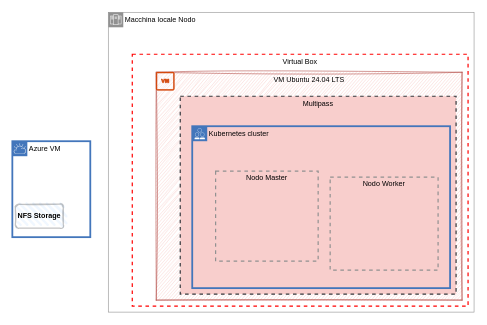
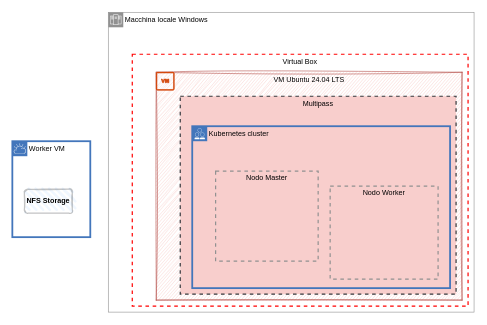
  <mxCell id="0" />
  <mxCell id="1" parent="0" />
- <mxCell id="2" value="Macchina locale Nodo" style="shape=mxgraph.ibm.box;prType=zone;fontStyle=0;verticalAlign=top;align=left;spacingLeft=32;spacingTop=4;fillColor=none;rounded=0;whiteSpace=wrap;html=1;strokeColor=#919191;strokeWidth=1;dashed=0;container=1;spacing=-4;collapsible=0;expand=0;recursiveResize=0;" vertex="1" parent="1"><mxGeometry x="180" y="20" width="610" height="500" as="geometry" /></mxCell>
+ <mxCell id="2" value="Macchina locale Windows" style="shape=mxgraph.ibm.box;prType=zone;fontStyle=0;verticalAlign=top;align=left;spacingLeft=32;spacingTop=4;fillColor=none;rounded=0;whiteSpace=wrap;html=1;strokeColor=#919191;strokeWidth=1;dashed=0;container=1;spacing=-4;collapsible=0;expand=0;recursiveResize=0;" vertex="1" parent="1"><mxGeometry x="180" y="20" width="610" height="500" as="geometry" /></mxCell>
  <mxCell id="3" value="Virtual Box" style="fontStyle=0;verticalAlign=top;align=center;spacingTop=-2;fillColor=none;rounded=0;whiteSpace=wrap;html=1;strokeColor=#FF0000;strokeWidth=2;dashed=1;container=1;collapsible=0;expand=0;recursiveResize=0;" vertex="1" parent="1"><mxGeometry x="220" y="90" width="560" height="420" as="geometry" /></mxCell>
  <mxCell id="4" value="VM Ubuntu 24.04 LTS" style="fontStyle=0;verticalAlign=top;align=center;spacingTop=-2;fillColor=#f8cecc;rounded=0;whiteSpace=wrap;html=1;strokeColor=#b85450;strokeWidth=1;dashed=0;container=1;collapsible=0;expand=0;recursiveResize=0;sketch=1;curveFitting=1;jiggle=2;" vertex="1" parent="1"><mxGeometry x="260" y="120" width="510" height="380" as="geometry" /></mxCell>
  <mxCell id="5" value="" style="sketch=0;pointerEvents=1;shadow=0;dashed=0;html=1;aspect=fixed;labelPosition=center;verticalLabelPosition=bottom;verticalAlign=top;align=center;outlineConnect=0;shape=mxgraph.vvd.virtual_machine;fillColor=#fa6800;fontColor=#000000;strokeColor=#C73500;" vertex="1" parent="4"><mxGeometry width="30" height="30" as="geometry" /></mxCell>
  <mxCell id="6" value="Multipass" style="fontStyle=0;verticalAlign=top;align=center;spacingTop=-2;fillColor=#f8cecc;rounded=0;whiteSpace=wrap;html=1;strokeColor=#36393d;strokeWidth=2;dashed=1;container=1;collapsible=0;expand=0;recursiveResize=0;" vertex="1" parent="1"><mxGeometry x="300" y="160" width="460" height="330" as="geometry" /></mxCell>
  <mxCell id="7" value="Kubernetes cluster" style="shape=mxgraph.ibm.box;prType=public;fontStyle=0;verticalAlign=top;align=left;spacingLeft=32;spacingTop=4;fillColor=none;rounded=0;whiteSpace=wrap;html=1;strokeColor=#4376BB;strokeWidth=3;dashed=0;container=1;spacing=-4;collapsible=0;expand=0;recursiveResize=0;" vertex="1" parent="1"><mxGeometry x="320" y="210" width="430" height="270" as="geometry" /></mxCell>
  <mxCell id="8" value="Nodo Master" style="fontStyle=0;verticalAlign=top;align=center;spacingTop=-2;fillColor=none;rounded=0;whiteSpace=wrap;html=1;strokeColor=#919191;strokeWidth=2;dashed=1;container=1;collapsible=0;expand=0;recursiveResize=0;" vertex="1" parent="7"><mxGeometry x="39" y="75" width="171" height="150" as="geometry" /></mxCell>
- <mxCell id="9" value="Nodo Worker" style="fontStyle=0;verticalAlign=top;align=center;spacingTop=-2;fillColor=none;rounded=0;whiteSpace=wrap;html=1;strokeColor=#919191;strokeWidth=2;dashed=1;container=1;collapsible=0;expand=0;recursiveResize=0;" vertex="1" parent="7"><mxGeometry x="230" y="85" width="180" height="155" as="geometry" /></mxCell>
- <mxCell id="10" value="Azure VM" style="shape=mxgraph.ibm.box;prType=cloud;fontStyle=0;verticalAlign=top;align=left;spacingLeft=32;spacingTop=4;fillColor=none;rounded=0;whiteSpace=wrap;html=1;strokeColor=#4376BB;strokeWidth=3;dashed=0;container=1;spacing=-4;collapsible=0;expand=0;recursiveResize=0;" vertex="1" parent="1"><mxGeometry x="20" y="235" width="130" height="160" as="geometry" /></mxCell>
- <mxCell id="11" value="&lt;b&gt;NFS Storage&lt;/b&gt;" style="rounded=1;whiteSpace=wrap;html=1;strokeWidth=2;fillWeight=4;hachureGap=8;hachureAngle=45;fillColor=#cce5ff;sketch=1;strokeColor=#36393d;perimeterSpacing=0;opacity=30;glass=0;shadow=0;" vertex="1" parent="10"><mxGeometry x="5" y="105" width="80" height="40" as="geometry" /></mxCell>
+ <mxCell id="9" value="Nodo Worker" style="fontStyle=0;verticalAlign=top;align=center;spacingTop=-2;fillColor=none;rounded=0;whiteSpace=wrap;html=1;strokeColor=#919191;strokeWidth=2;dashed=1;container=1;collapsible=0;expand=0;recursiveResize=0;" vertex="1" parent="7"><mxGeometry x="230" y="100" width="180" height="155" as="geometry" /></mxCell>
+ <mxCell id="10" value="Worker VM" style="shape=mxgraph.ibm.box;prType=cloud;fontStyle=0;verticalAlign=top;align=left;spacingLeft=32;spacingTop=4;fillColor=none;rounded=0;whiteSpace=wrap;html=1;strokeColor=#4376BB;strokeWidth=3;dashed=0;container=1;spacing=-4;collapsible=0;expand=0;recursiveResize=0;" vertex="1" parent="1"><mxGeometry x="20" y="235" width="130" height="160" as="geometry" /></mxCell>
+ <mxCell id="11" value="&lt;b&gt;NFS Storage&lt;/b&gt;" style="rounded=1;whiteSpace=wrap;html=1;strokeWidth=2;fillWeight=4;hachureGap=8;hachureAngle=45;fillColor=#cce5ff;sketch=1;strokeColor=#36393d;perimeterSpacing=0;opacity=30;glass=0;shadow=0;" vertex="1" parent="10"><mxGeometry x="20" y="80" width="80" height="40" as="geometry" /></mxCell>
